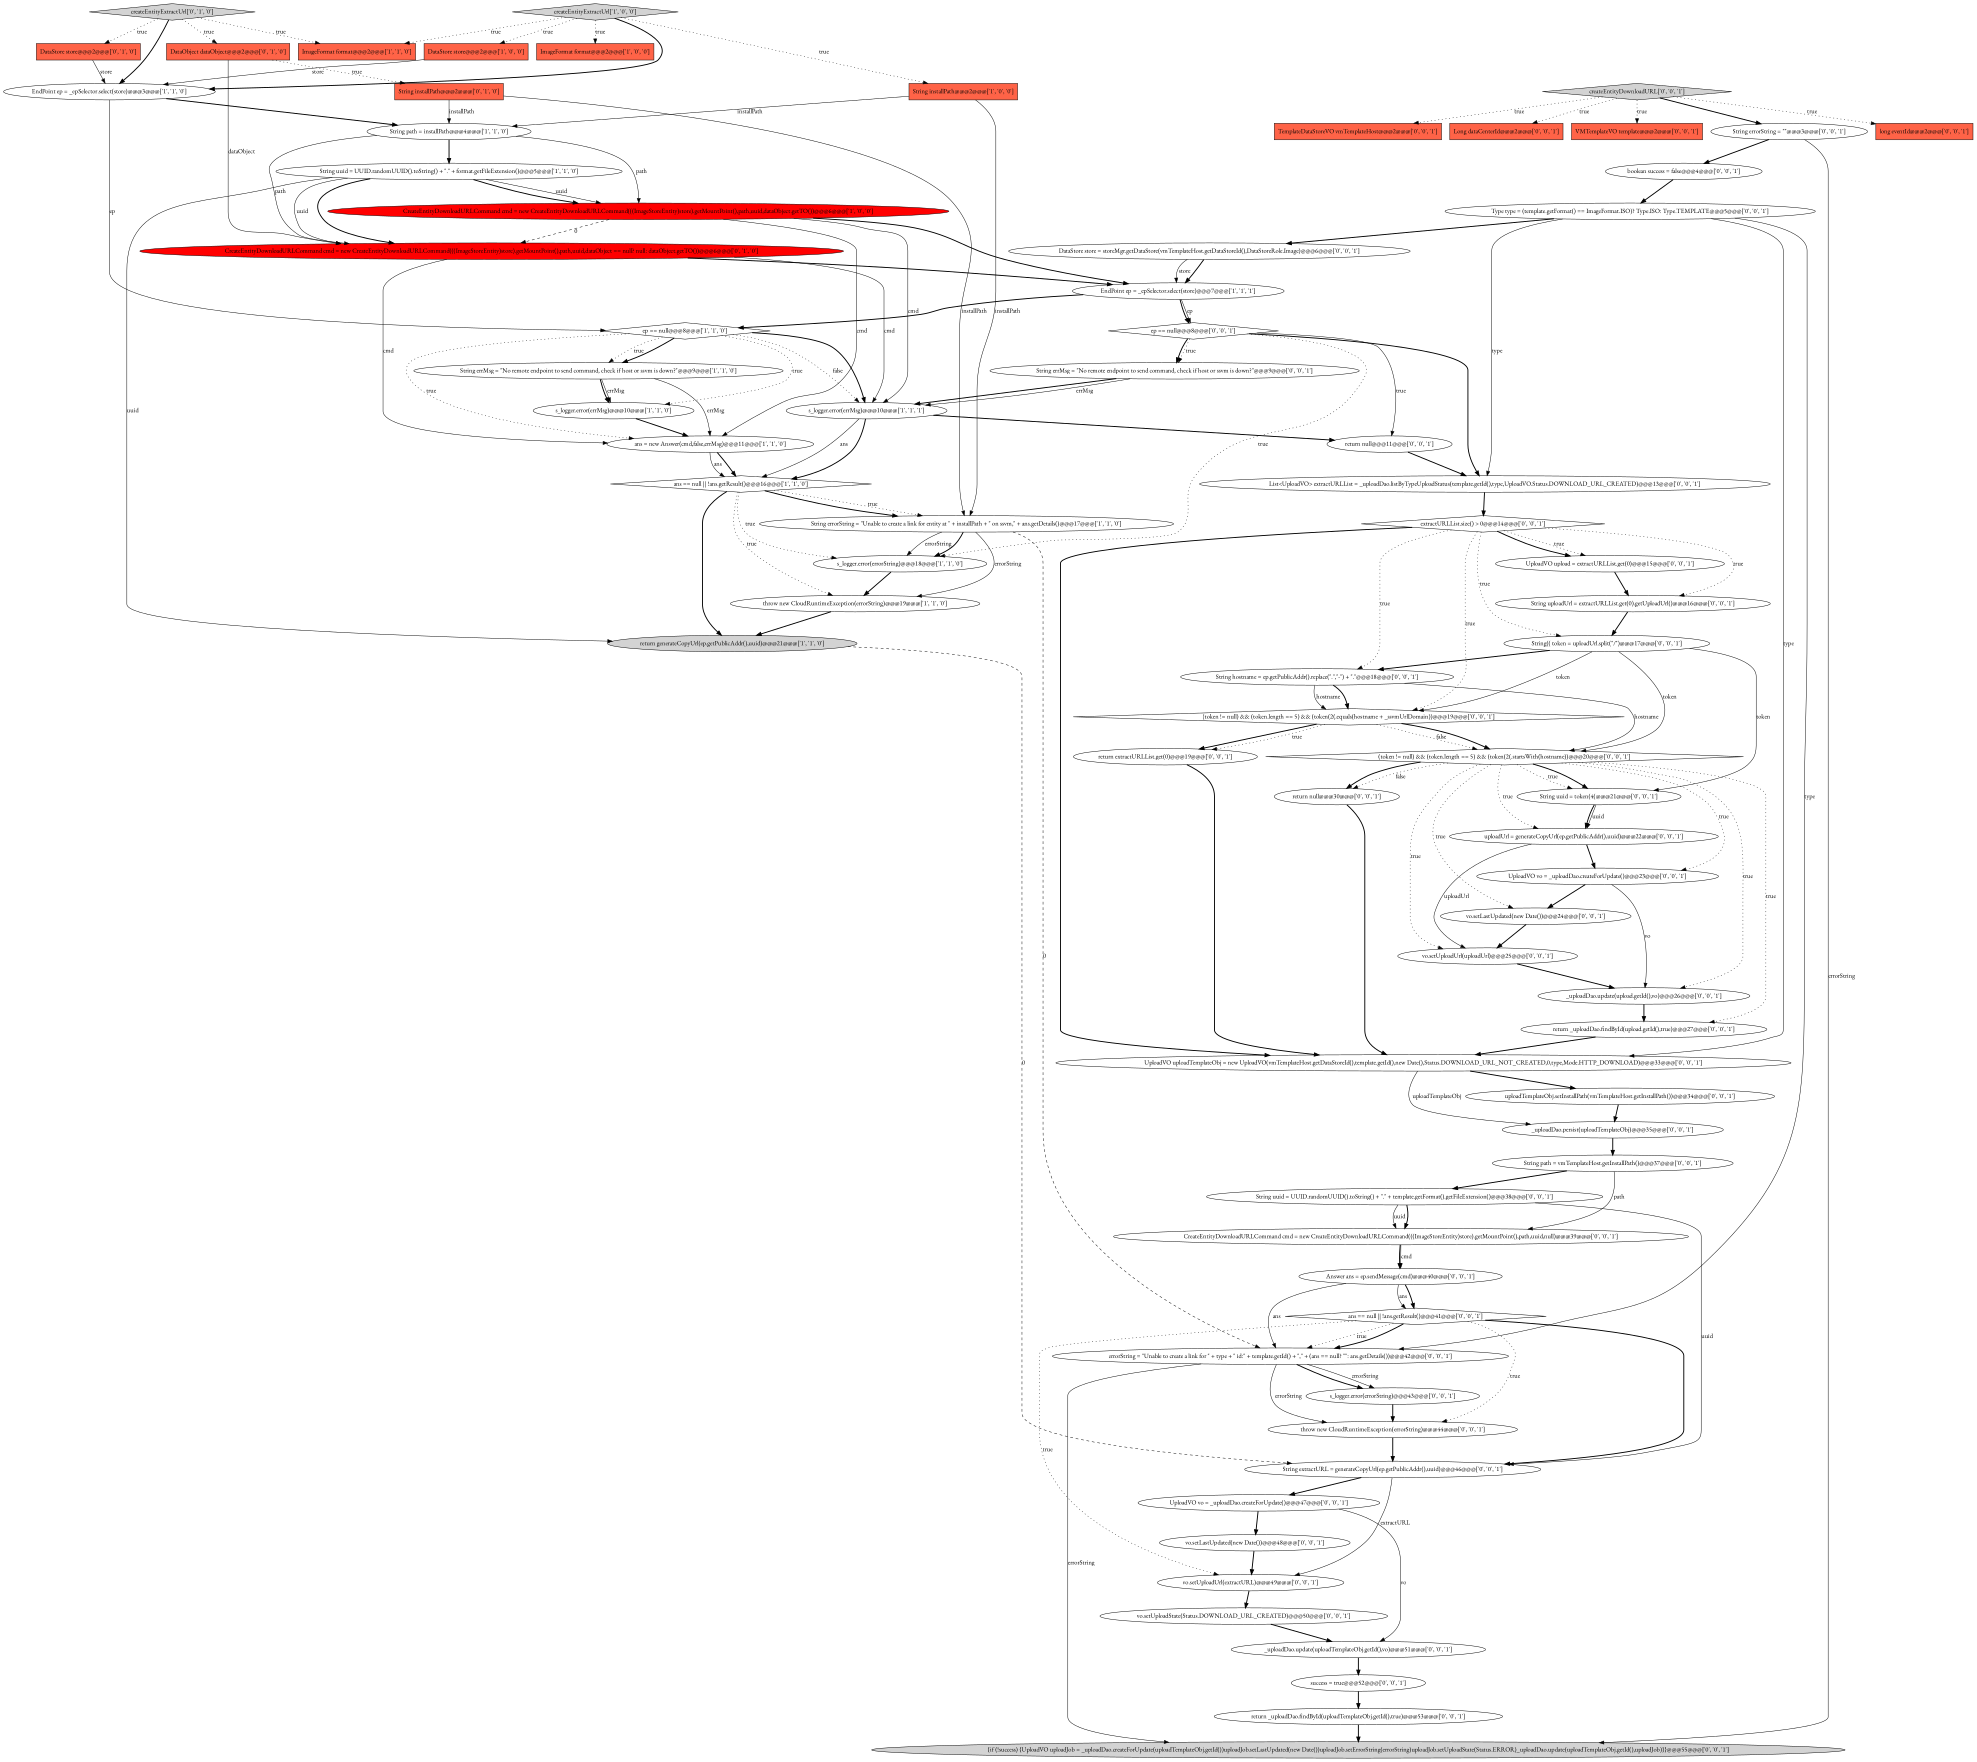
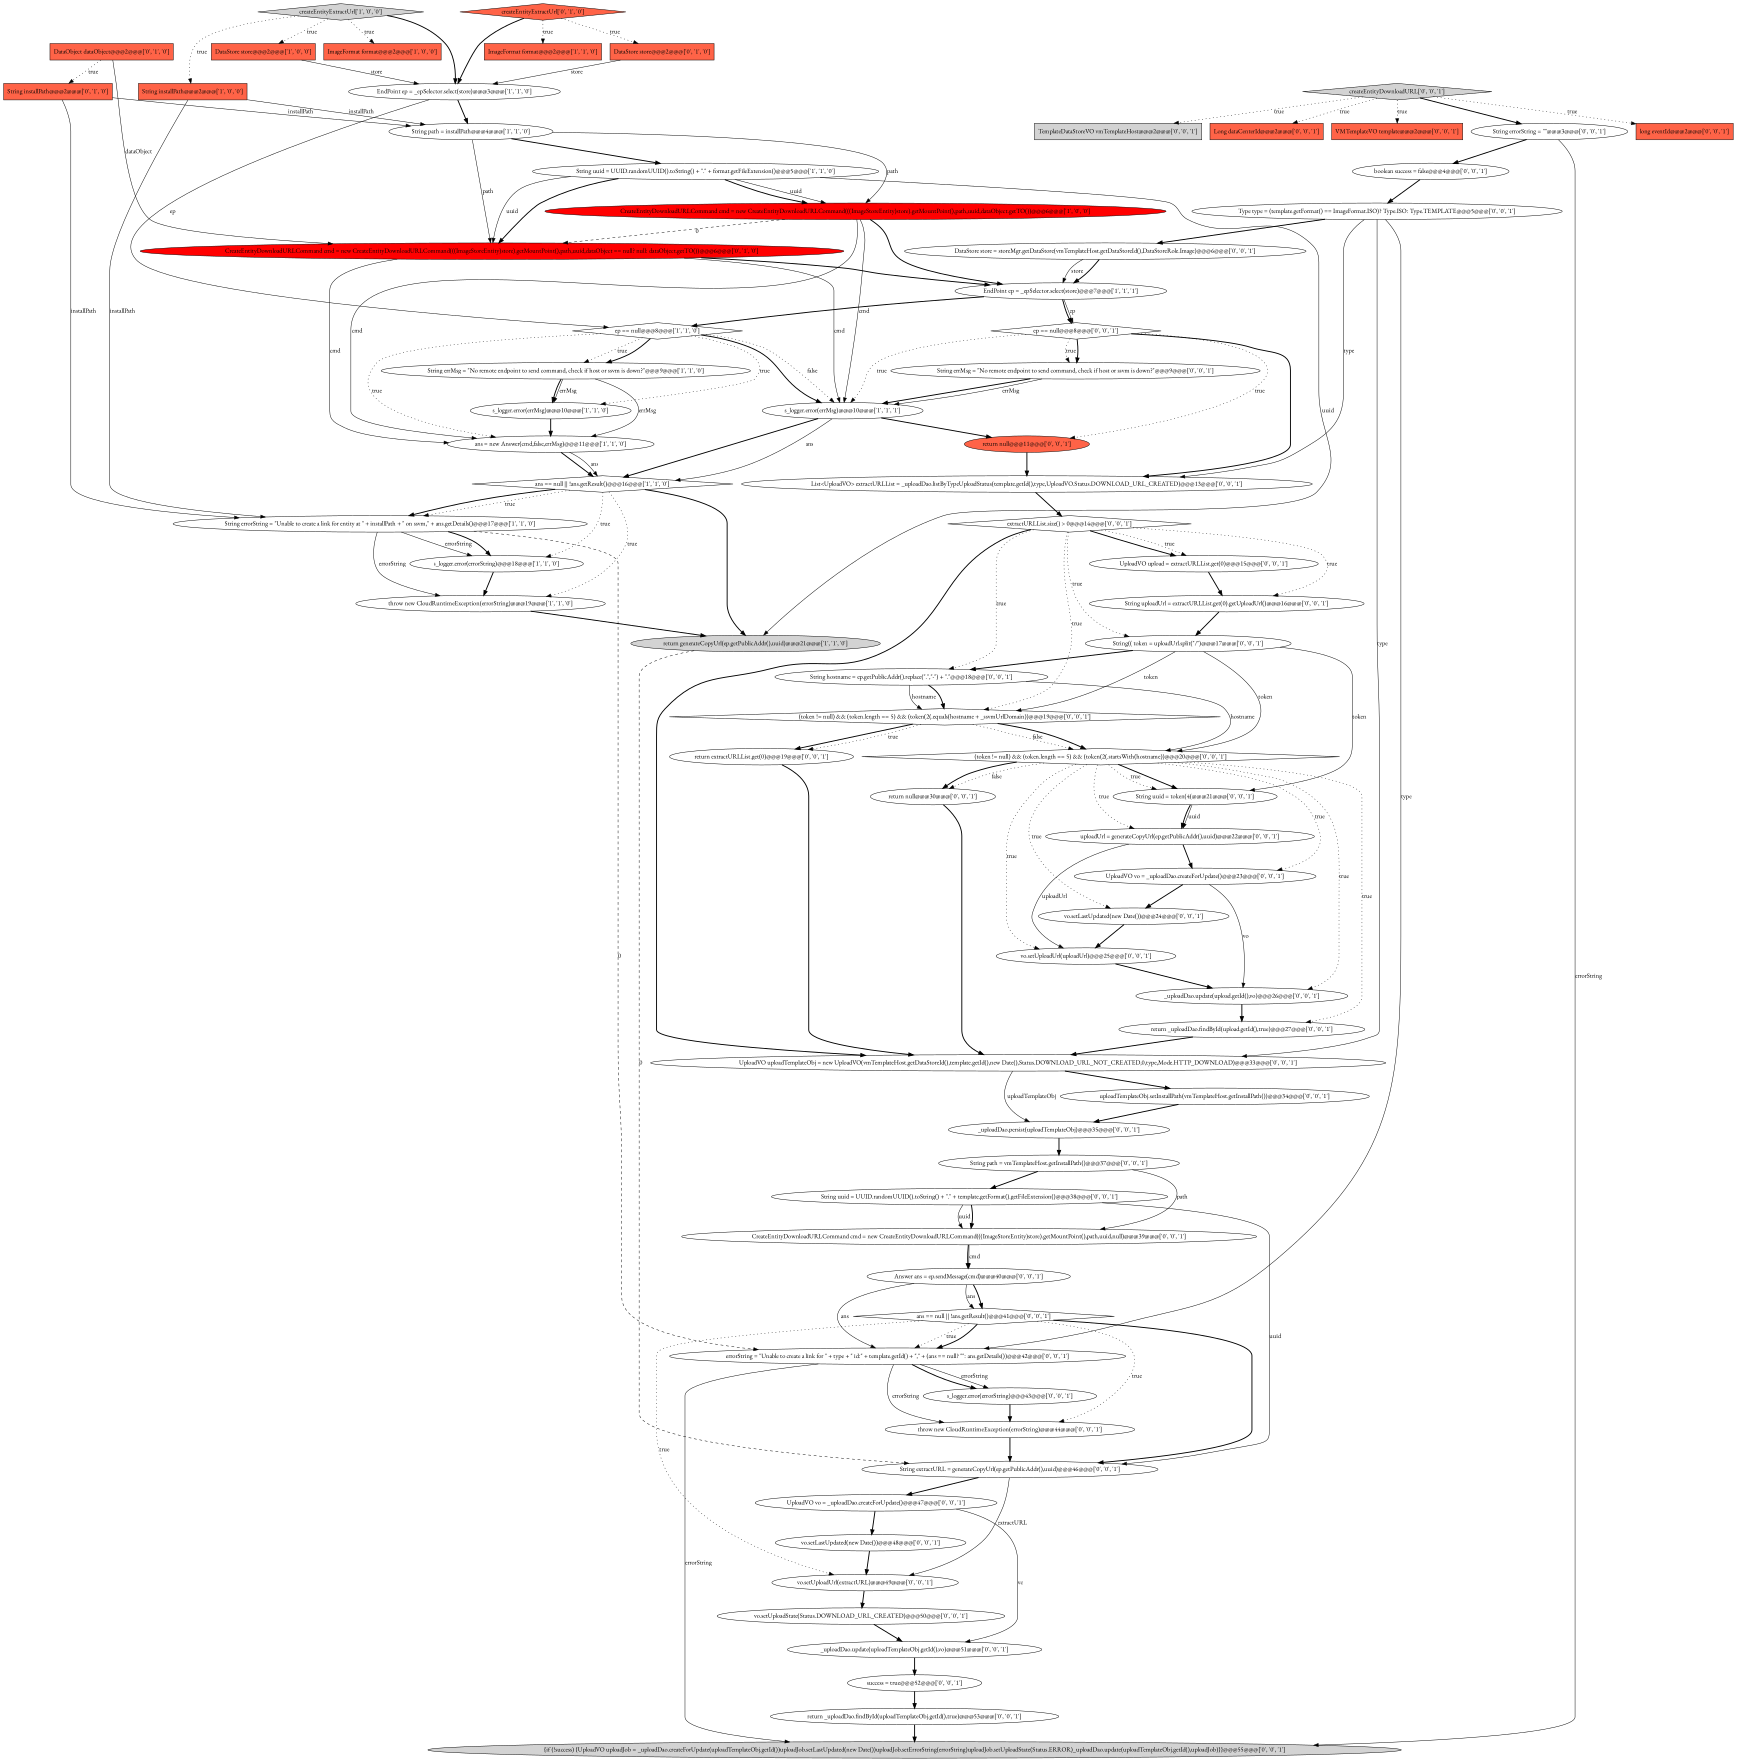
  digraph {
    fontname="EB Garamond"
    node [fillcolor=white fontname="EB Garamond" shape=ellipse style=filled]
    edge [fontname="EB Garamond" style=bold]
-   n1 [label="return null@@@11@@@['0', '0', '1']"]
+   n1 [fillcolor=tomato label="return null@@@11@@@['0', '0', '1']"]
    n2 [label="List<UploadVO> extractURLList = _uploadDao.listByTypeUploadStatus(template.getId(),type,UploadVO.Status.DOWNLOAD_URL_CREATED)@@@13@@@['0', '0', '1']"]
    n3 [label="extractURLList.size() > 0@@@14@@@['0', '0', '1']" shape=diamond]
    n4 [label="throw new CloudRuntimeException(errorString)@@@44@@@['0', '0', '1']"]
    n5 [label="String extractURL = generateCopyUrl(ep.getPublicAddr(),uuid)@@@46@@@['0', '0', '1']"]
    n6 [label="vo.setUploadUrl(extractURL)@@@49@@@['0', '0', '1']"]
    n7 [label="UploadVO vo = _uploadDao.createForUpdate()@@@47@@@['0', '0', '1']"]
    n8 [fillcolor=lightgray label="createEntityDownloadURL['0', '0', '1']" shape=diamond]
    n9 [fillcolor=tomato label="long eventId@@@2@@@['0', '0', '1']" shape=box]
-   n10 [fillcolor=tomato label="TemplateDataStoreVO vmTemplateHost@@@2@@@['0', '0', '1']" shape=box]
+   n10 [fillcolor=lightgray label="TemplateDataStoreVO vmTemplateHost@@@2@@@['0', '0', '1']" shape=box]
    n11 [fillcolor=tomato label="Long dataCenterId@@@2@@@['0', '0', '1']" shape=box]
    n12 [label="String errorString = \"\"@@@3@@@['0', '0', '1']"]
    n13 [fillcolor=tomato label="VMTemplateVO template@@@2@@@['0', '0', '1']" shape=box]
    n14 [fillcolor=lightgray label="{if (!success) {UploadVO uploadJob = _uploadDao.createForUpdate(uploadTemplateObj.getId())uploadJob.setLastUpdated(new Date())uploadJob.setErrorString(errorString)uploadJob.setUploadState(Status.ERROR)_uploadDao.update(uploadTemplateObj.getId(),uploadJob)}}@@@55@@@['0', '0', '1']"]
    n15 [label="boolean success = false@@@4@@@['0', '0', '1']"]
    n16 [label="ep == null@@@8@@@['1', '1', '0']" shape=diamond]
    n17 [label="String errMsg = \"No remote endpoint to send command, check if host or ssvm is down?\"@@@9@@@['1', '1', '0']"]
    n18 [label="s_logger.error(errMsg)@@@10@@@['1', '1', '0']"]
    n19 [label="s_logger.error(errMsg)@@@10@@@['1', '1', '1']"]
    n20 [label="ans = new Answer(cmd,false,errMsg)@@@11@@@['1', '1', '0']"]
    n21 [label="ans == null || !ans.getResult()@@@16@@@['1', '1', '0']" shape=diamond]
    n22 [label="ep == null@@@8@@@['0', '0', '1']" shape=diamond]
    n23 [label="String errMsg = \"No remote endpoint to send command, check if host or ssvm is down?\"@@@9@@@['0', '0', '1']"]
    n24 [label="ans == null || !ans.getResult()@@@41@@@['0', '0', '1']" shape=diamond]
    n25 [label="errorString = \"Unable to create a link for \" + type + \" id:\" + template.getId() + \",\" + (ans == null? \"\": ans.getDetails())@@@42@@@['0', '0', '1']"]
    n26 [label="s_logger.error(errorString)@@@43@@@['0', '0', '1']"]
    n27 [label="String(( token = uploadUrl.split(\"/\")@@@17@@@['0', '0', '1']"]
    n28 [label="(token != null) && (token.length == 5) && (token(2(.startsWith(hostname))@@@20@@@['0', '0', '1']" shape=diamond]
    n29 [label="String hostname = ep.getPublicAddr().replace(\".\",\"-\") + \".\"@@@18@@@['0', '0', '1']"]
    n30 [label="String uuid = token(4(@@@21@@@['0', '0', '1']"]
    n31 [label="(token != null) && (token.length == 5) && (token(2(.equals(hostname + _ssvmUrlDomain))@@@19@@@['0', '0', '1']" shape=diamond]
    n32 [label="vo.setLastUpdated(new Date())@@@24@@@['0', '0', '1']"]
    n33 [label="vo.setUploadUrl(uploadUrl)@@@25@@@['0', '0', '1']"]
    n34 [label="uploadUrl = generateCopyUrl(ep.getPublicAddr(),uuid)@@@22@@@['0', '0', '1']"]
    n35 [label="return _uploadDao.findById(upload.getId(),true)@@@27@@@['0', '0', '1']"]
    n36 [label="return null@@@30@@@['0', '0', '1']"]
    n37 [label="_uploadDao.update(upload.getId(),vo)@@@26@@@['0', '0', '1']"]
    n38 [label="UploadVO vo = _uploadDao.createForUpdate()@@@23@@@['0', '0', '1']"]
    n39 [label="return extractURLList.get(0)@@@19@@@['0', '0', '1']"]
    n40 [label="String uuid = UUID.randomUUID().toString() + \".\" + format.getFileExtension()@@@5@@@['1', '1', '0']"]
    n41 [fillcolor=lightgray label="return generateCopyUrl(ep.getPublicAddr(),uuid)@@@21@@@['1', '1', '0']"]
    n42 [fillcolor=red label="CreateEntityDownloadURLCommand cmd = new CreateEntityDownloadURLCommand(((ImageStoreEntity)store).getMountPoint(),path,uuid,dataObject == null? null: dataObject.getTO())@@@6@@@['0', '1', '0']"]
    n43 [fillcolor=red label="CreateEntityDownloadURLCommand cmd = new CreateEntityDownloadURLCommand(((ImageStoreEntity)store).getMountPoint(),path,uuid,dataObject.getTO())@@@6@@@['1', '0', '0']"]
    n44 [label="EndPoint ep = _epSelector.select(store)@@@7@@@['1', '1', '1']"]
    n45 [fillcolor=tomato label="DataObject dataObject@@@2@@@['0', '1', '0']" shape=box]
    n46 [fillcolor=tomato label="String installPath@@@2@@@['0', '1', '0']" shape=box]
    n47 [label="return _uploadDao.findById(uploadTemplateObj.getId(),true)@@@53@@@['0', '0', '1']"]
    n48 [label="String path = installPath@@@4@@@['1', '1', '0']"]
    n49 [label="UploadVO uploadTemplateObj = new UploadVO(vmTemplateHost.getDataStoreId(),template.getId(),new Date(),Status.DOWNLOAD_URL_NOT_CREATED,0,type,Mode.HTTP_DOWNLOAD)@@@33@@@['0', '0', '1']"]
    n50 [label="DataStore store = storeMgr.getDataStore(vmTemplateHost.getDataStoreId(),DataStoreRole.Image)@@@6@@@['0', '0', '1']"]
    n51 [label="UploadVO upload = extractURLList.get(0)@@@15@@@['0', '0', '1']"]
    n52 [label="String uploadUrl = extractURLList.get(0).getUploadUrl()@@@16@@@['0', '0', '1']"]
    n53 [fillcolor=tomato label="String installPath@@@2@@@['1', '0', '0']" shape=box]
    n54 [label="String errorString = \"Unable to create a link for entity at \" + installPath + \" on ssvm,\" + ans.getDetails()@@@17@@@['1', '1', '0']"]
    n55 [label="s_logger.error(errorString)@@@18@@@['1', '1', '0']"]
    n56 [label="throw new CloudRuntimeException(errorString)@@@19@@@['1', '1', '0']"]
    n57 [label="vo.setUploadState(Status.DOWNLOAD_URL_CREATED)@@@50@@@['0', '0', '1']"]
    n58 [label="_uploadDao.update(uploadTemplateObj.getId(),vo)@@@51@@@['0', '0', '1']"]
    n59 [label="success = true@@@52@@@['0', '0', '1']"]
    n60 [label="uploadTemplateObj.setInstallPath(vmTemplateHost.getInstallPath())@@@34@@@['0', '0', '1']"]
    n61 [label="_uploadDao.persist(uploadTemplateObj)@@@35@@@['0', '0', '1']"]
    n62 [label="String path = vmTemplateHost.getInstallPath()@@@37@@@['0', '0', '1']"]
    n63 [fillcolor=tomato label="DataStore store@@@2@@@['1', '0', '0']" shape=box]
    n64 [label="EndPoint ep = _epSelector.select(store)@@@3@@@['1', '1', '0']"]
    n65 [label="CreateEntityDownloadURLCommand cmd = new CreateEntityDownloadURLCommand(((ImageStoreEntity)store).getMountPoint(),path,uuid,null)@@@39@@@['0', '0', '1']"]
    n66 [label="Answer ans = ep.sendMessage(cmd)@@@40@@@['0', '0', '1']"]
    n67 [label="String uuid = UUID.randomUUID().toString() + \".\" + template.getFormat().getFileExtension()@@@38@@@['0', '0', '1']"]
    n68 [label="Type type = (template.getFormat() == ImageFormat.ISO)? Type.ISO: Type.TEMPLATE@@@5@@@['0', '0', '1']"]
    n69 [fillcolor=lightgray label="createEntityExtractUrl['1', '0', '0']" shape=diamond]
    n70 [fillcolor=tomato label="ImageFormat format@@@2@@@['1', '1', '0']" shape=box]
    n71 [fillcolor=tomato label="ImageFormat format@@@2@@@['1', '0', '0']" shape=box]
    n72 [label="vo.setLastUpdated(new Date())@@@48@@@['0', '0', '1']"]
-   n73 [fillcolor=lightgray label="createEntityExtractUrl['0', '1', '0']" shape=diamond]
+   n73 [fillcolor=tomato label="createEntityExtractUrl['0', '1', '0']" shape=diamond]
    n74 [fillcolor=tomato label="DataStore store@@@2@@@['0', '1', '0']" shape=box]
    n1 -> n2
    n2 -> n3
    n3 -> n27 [label=true style=dotted]
    n3 -> n29 [label=true style=dotted]
    n3 -> n31 [label=true style=dotted]
    n3 -> n49
    n3 -> n51 [label=true style=dotted]
    n3 -> n51
    n3 -> n52 [label=true style=dotted]
    n4 -> n5
    n5 -> n6 [label=extractURL style=solid]
    n5 -> n7
    n6 -> n57
    n7 -> n58 [label=vo style=solid]
    n7 -> n72
    n8 -> n9 [label=true style=dotted]
    n8 -> n10 [label=true style=dotted]
    n8 -> n11 [label=true style=dotted]
    n8 -> n12
    n8 -> n13 [label=true style=dotted]
    n12 -> n14 [label=errorString style=solid]
    n12 -> n15
    n15 -> n68
    n16 -> n17 [label=true style=dotted]
    n16 -> n17
    n16 -> n18 [label=true style=dotted]
    n16 -> n19
    n16 -> n19 [label=false style=dotted]
    n16 -> n20 [label=true style=dotted]
    n17 -> n18 [label=errMsg style=solid]
    n17 -> n18
    n17 -> n20 [label=errMsg style=solid]
    n18 -> n20
    n19 -> n1
    n19 -> n21 [label=ans style=solid]
    n19 -> n21
    n20 -> n21
    n20 -> n21 [label=ans style=solid]
    n21 -> n41
    n21 -> n54 [label=true style=dotted]
    n21 -> n54
    n21 -> n55 [label=true style=dotted]
    n21 -> n56 [label=true style=dotted]
-   n22 -> n1 [label=true style=solid]
+   n22 -> n1 [label=true style=dotted]
    n22 -> n2
-   n22 -> n55 [label=true style=dotted]
+   n22 -> n19 [label=true style=dotted]
    n22 -> n23
    n22 -> n23 [label=true style=dotted]
    n23 -> n19
    n23 -> n19 [label=errMsg style=solid]
    n24 -> n4 [label=true style=dotted]
    n24 -> n5
    n24 -> n6 [label=true style=dotted]
    n24 -> n25 [label=true style=dotted]
    n24 -> n25
    n25 -> n4 [label=errorString style=solid]
    n25 -> n14 [label=errorString style=solid]
    n25 -> n26 [label=errorString style=solid]
    n25 -> n26
    n26 -> n4
    n27 -> n28 [label=token style=solid]
    n27 -> n29
    n27 -> n30 [label=token style=solid]
    n27 -> n31 [label=token style=solid]
    n28 -> n30
    n28 -> n30 [label=true style=dotted]
    n28 -> n32 [label=true style=dotted]
    n28 -> n33 [label=true style=dotted]
    n28 -> n34 [label=true style=dotted]
    n28 -> n35 [label=true style=dotted]
    n28 -> n36
    n28 -> n36 [label=false style=dotted]
    n28 -> n37 [label=true style=dotted]
    n28 -> n38 [label=true style=dotted]
    n29 -> n28 [label=hostname style=solid]
    n29 -> n31
    n29 -> n31 [label=hostname style=solid]
    n30 -> n34 [label=uuid style=solid]
    n30 -> n34
    n31 -> n28 [label=false style=dotted]
    n31 -> n28
    n31 -> n39
    n31 -> n39 [label=true style=dotted]
    n32 -> n33
    n33 -> n37
    n34 -> n33 [label=uploadUrl style=solid]
    n34 -> n38
    n35 -> n49
    n36 -> n49
    n37 -> n35
    n38 -> n32
    n38 -> n37 [label=vo style=solid]
    n39 -> n49
    n40 -> n41 [label=uuid style=solid]
    n40 -> n42 [label=uuid style=solid]
    n40 -> n42
    n40 -> n43 [label=uuid style=solid]
    n40 -> n43
    n41 -> n5 [label=0 style=dashed]
    n42 -> n19 [label=cmd style=solid]
    n42 -> n20 [label=cmd style=solid]
    n42 -> n44
    n43 -> n19 [label=cmd style=solid]
    n43 -> n20 [label=cmd style=solid]
    n43 -> n42 [label=0 style=dashed]
    n43 -> n44
    n44 -> n16
    n44 -> n22 [label=ep style=solid]
    n44 -> n22
    n45 -> n42 [label=dataObject style=solid]
    n45 -> n46 [label=true style=dotted]
    n46 -> n48 [label=installPath style=solid]
    n46 -> n54 [label=installPath style=solid]
    n47 -> n14
    n48 -> n40
    n48 -> n42 [label=path style=solid]
    n48 -> n43 [label=path style=solid]
    n49 -> n60
    n49 -> n61 [label=uploadTemplateObj style=solid]
    n50 -> n44
    n50 -> n44 [label=store style=solid]
    n51 -> n52
    n52 -> n27
    n53 -> n48 [label=installPath style=solid]
    n53 -> n54 [label=installPath style=solid]
    n54 -> n25 [label=0 style=dashed]
    n54 -> n55 [label=errorString style=solid]
    n54 -> n55
    n54 -> n56 [label=errorString style=solid]
    n55 -> n56
    n56 -> n41
    n57 -> n58
    n58 -> n59
    n59 -> n47
    n60 -> n61
    n61 -> n62
    n62 -> n65 [label=path style=solid]
    n62 -> n67
    n63 -> n64 [label=store style=solid]
    n64 -> n16 [label=ep style=solid]
    n64 -> n48
    n65 -> n66 [label=cmd style=solid]
    n65 -> n66
    n66 -> n24
    n66 -> n24 [label=ans style=solid]
    n66 -> n25 [label=ans style=solid]
    n67 -> n5 [label=uuid style=solid]
    n67 -> n65
    n67 -> n65 [label=uuid style=solid]
    n68 -> n2 [label=type style=solid]
    n68 -> n25 [label=type style=solid]
    n68 -> n49 [label=type style=solid]
    n68 -> n50
    n69 -> n53 [label=true style=dotted]
    n69 -> n63 [label=true style=dotted]
    n69 -> n64
-   n69 -> n70 [label=true style=dotted]
    n69 -> n71 [label=true style=dotted]
    n72 -> n6
-   n73 -> n45 [label=true style=dotted]
    n73 -> n64
    n73 -> n70 [label=true style=dotted]
    n73 -> n74 [label=true style=dotted]
    n74 -> n64 [label=store style=solid]
  }
